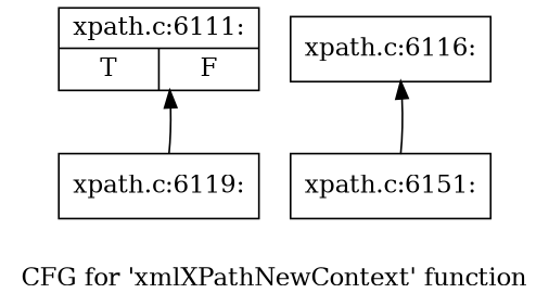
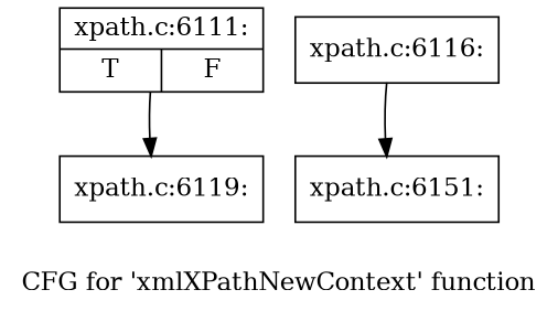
  digraph {
    label="CFG for 'xmlXPathNewContext' function"
    node [shape=record]
    n1 [label="{xpath.c:6111:|{<s0>T|<s1>F}}"]
    n2 [label="{xpath.c:6119:}"]
    n3 [label="{xpath.c:6116:}"]
    n4 [label="{xpath.c:6151:}"]
-   n2 -> n1
-   n4 -> n3
+   n1 -> n2
+   n3 -> n4
  }
